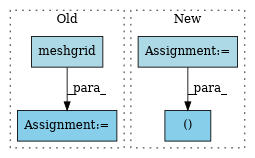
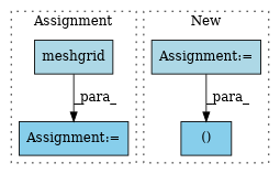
  digraph {
    node [a=7 shape=box style=filled fillcolor=lightblue]
    n1 [a=32 l="9,1" label=meshgrid s="2699,2720"]
    n2 [l=2 label="Assignment:=" s=2691 fillcolor=skyblue]
    n3 [a=106 l=32 label="()" s=3764 fillcolor=skyblue]
    n4 [l=1 label="Assignment:=" s=3346]
    subgraph cluster_1 {
-     label=Old
+     label=Assignment
      style=dotted
      n1
      n2
    }
    subgraph cluster_2 {
      label=New
      style=dotted
      n3
      n4
    }
    n1 -> n2 [label=_para_]
    n4 -> n3 [label=_para_]
  }
